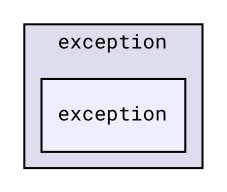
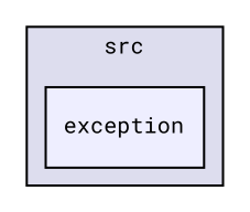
  digraph {
    compound=true
    fontname="Roboto Mono"
    n1 [fillcolor="#eeeeff" fontname="Roboto Mono" fontsize=10 label=exception pencolor=black shape=box style=filled]
    subgraph cluster_1 {
      bgcolor="#ddddee"
      fontsize=10
-     label=exception
+     label=src
      pencolor=black
      n1
    }
  }
